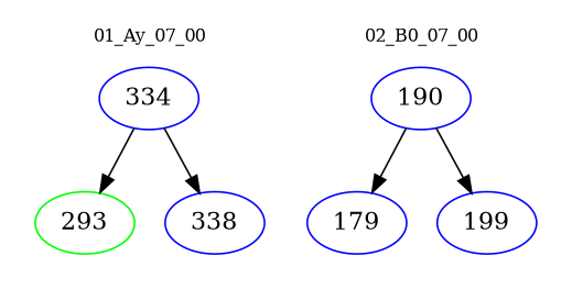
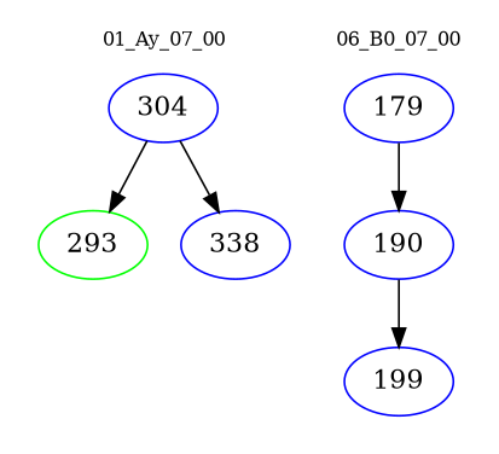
  digraph {
    node [color=blue]
    edge [color=black]
-   n1 [label=334]
+   n1 [label=304]
    n2 [color=green label=293]
    n3 [label=338]
    n4 [label=190]
    n5 [label=179]
    n6 [label=199]
    subgraph cluster_1 {
      color=white
      fontsize=10
      label="01_Ay_07_00"
      n1
      n2
      n3
    }
    subgraph cluster_2 {
      color=white
      fontsize=10
-     label="02_B0_07_00"
+     label="06_B0_07_00"
      n4
      n5
      n6
    }
    n1 -> n2
    n1 -> n3
-   n4 -> n5
+   n5 -> n4
    n4 -> n6
  }
